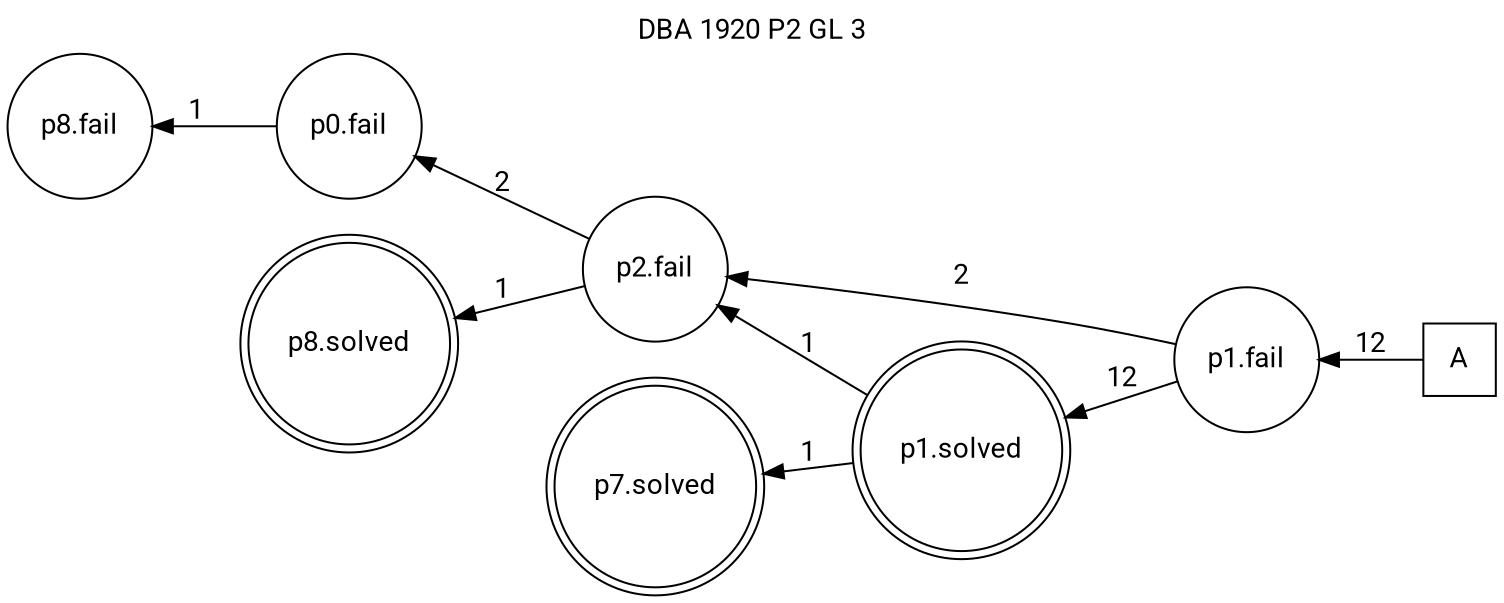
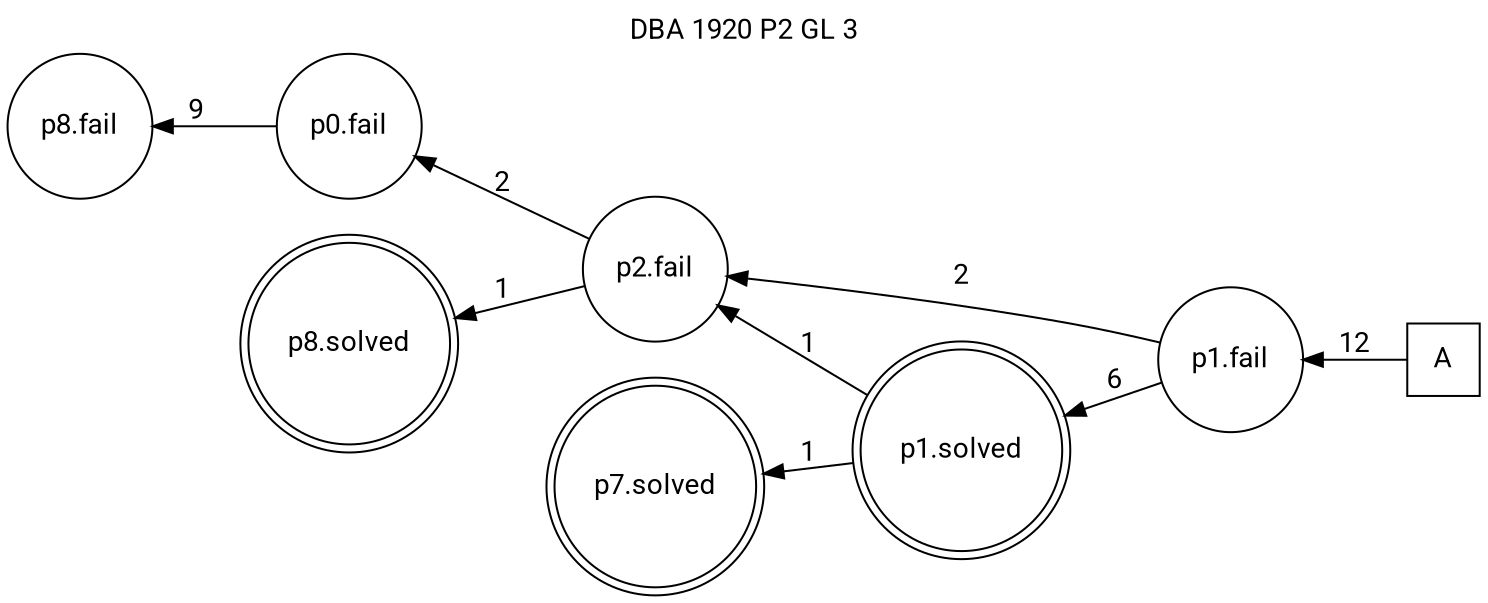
  digraph {
    fontname=Roboto
    label=" DBA 1920 P2 GL 3 "
    labelloc=tl
    rankdir=RL
    node [fontname=Roboto shape=circle]
    edge [fontname=Roboto]
    n1 [label=A shape=square]
    n2 [label="p1.fail"]
    n3 [label="p2.fail"]
    n4 [label="p1.solved" shape=doublecircle]
    n5 [label="p0.fail"]
    n6 [label="p8.solved" shape=doublecircle]
    n7 [label="p7.solved" shape=doublecircle]
    n8 [label="p8.fail"]
    n1 -> n2 [label=12]
    n2 -> n3 [label=2]
-   n2 -> n4 [label=12]
+   n2 -> n4 [label=6]
    n3 -> n5 [label=2]
    n3 -> n6 [label=1]
    n4 -> n3 [label=1]
    n4 -> n7 [label=1]
-   n5 -> n8 [label=1]
+   n5 -> n8 [label=9]
  }
